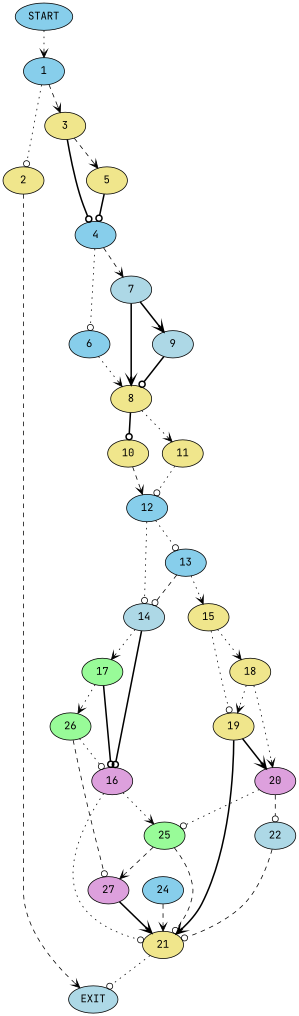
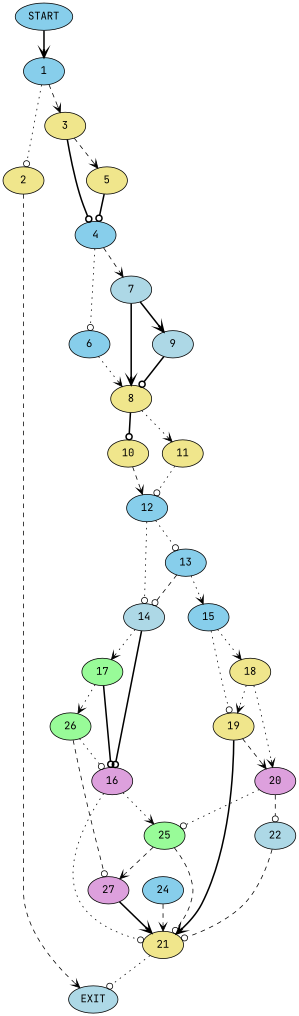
  digraph {
    fontname="JetBrains Mono"
    node [fillcolor=khaki fontname="JetBrains Mono" style=filled]
    edge [arrowhead=vee fontname="JetBrains Mono" style=dotted]
    n1 [fillcolor=skyblue label=START]
    1 [fillcolor=skyblue]
    2
    3
    n5 [fillcolor=lightblue label=EXIT]
    4 [fillcolor=skyblue]
    5
    6 [fillcolor=skyblue]
    7 [fillcolor=lightblue]
    8
    9 [fillcolor=lightblue]
    10
    11
    12 [fillcolor=skyblue]
    13 [fillcolor=skyblue]
    14 [fillcolor=lightblue]
-   15
+   15 [fillcolor=skyblue]
    16 [fillcolor=plum]
    17 [fillcolor=palegreen]
    18
    19
    21
    25 [fillcolor=palegreen]
    26 [fillcolor=palegreen]
    20 [fillcolor=plum]
    27 [fillcolor=plum]
    22 [fillcolor=lightblue]
    24 [fillcolor=skyblue]
-   n1 -> 1
+   n1 -> 1 [style=bold]
    1 -> 2 [arrowhead=odot]
    1 -> 3 [style=dashed]
    2 -> n5 [style=dashed]
    3 -> 4 [arrowhead=odot style=bold]
    3 -> 5 [style=dashed]
    4 -> 6 [arrowhead=odot]
    4 -> 7 [style=dashed]
    5 -> 4 [arrowhead=odot style=bold]
    6 -> 8
    7 -> 8 [style=bold]
    7 -> 9 [style=bold]
    8 -> 10 [arrowhead=odot style=bold]
    8 -> 11
    9 -> 8 [arrowhead=odot style=bold]
    10 -> 12 [style=dashed]
    11 -> 12 [arrowhead=odot]
    12 -> 13 [arrowhead=odot]
    12 -> 14 [arrowhead=odot]
    13 -> 14 [arrowhead=odot style=dashed]
    13 -> 15
    14 -> 16 [arrowhead=odot style=bold]
    14 -> 17
    15 -> 18
    15 -> 19 [arrowhead=odot]
    16 -> 21 [arrowhead=odot]
    16 -> 25
    17 -> 16 [arrowhead=odot style=bold]
    17 -> 26
    18 -> 19
    18 -> 20
    19 -> 21 [style=bold]
-   19 -> 20 [style=bold]
+   19 -> 20 [style=dashed]
    21 -> n5 [arrowhead=odot]
    25 -> 21 [arrowhead=odot style=dashed]
    25 -> 27 [style=dashed]
    26 -> 16 [arrowhead=odot]
    26 -> 27 [arrowhead=odot style=dashed]
    20 -> 25 [arrowhead=odot]
    20 -> 22 [arrowhead=odot style=dashed]
    27 -> 21 [style=bold]
    22 -> 21 [arrowhead=odot style=dashed]
    24 -> 21 [style=dashed]
  }
